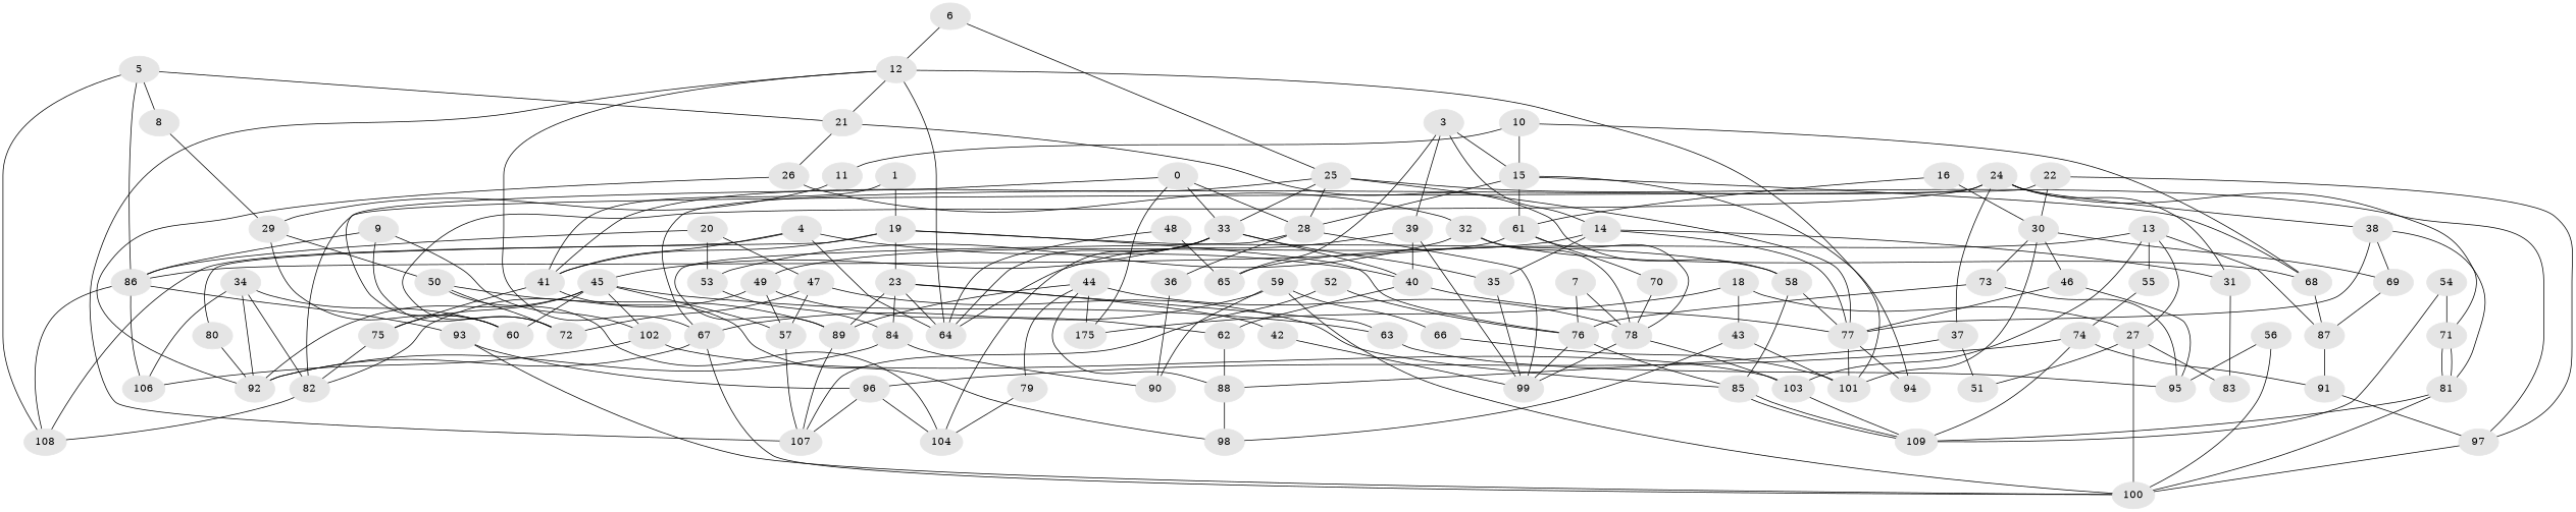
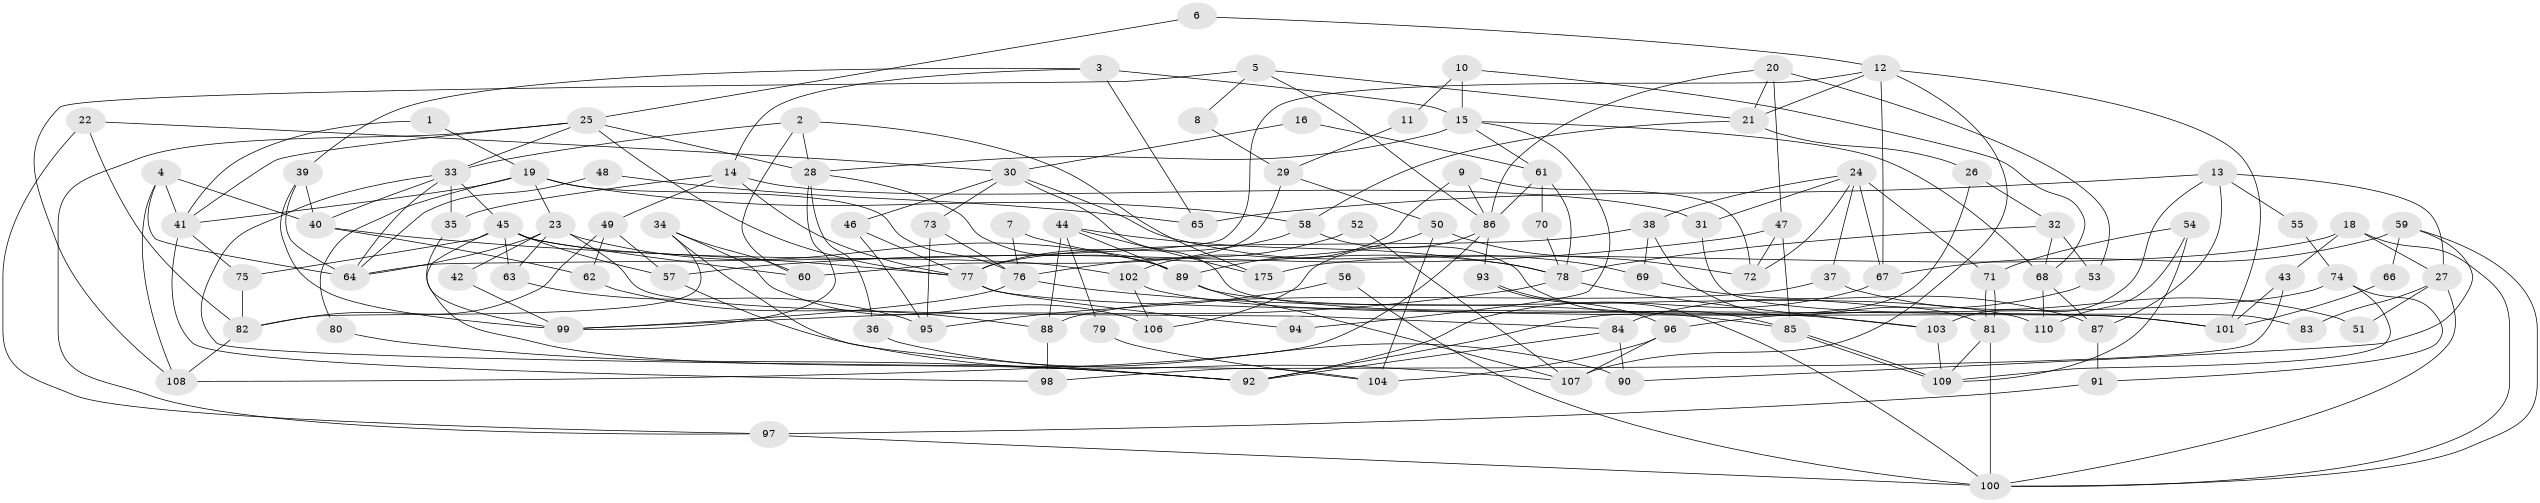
  graph {
    node [color=gray90 style=filled]
    1
    19
    41
    76
    23
    58
    80
    75
    98
-   2 [label=0]
+   2
    28
    33
    n13 [label=175]
    60
    89
    36
    99
    40
    64
    35
    45
    104
    3
    14
    15
    39
    65
    31
    49
    77
    68
    61
    94
    4
    108
    62
    5
    8
    21
    86
    29
    26
    106
    93
    6
    12
    25
    67
    101
    107
    97
    7
    78
    85
    103
    50
    9
    72
    102
    10
    11
    87
+   110
    92
    100
    13
    27
    55
    51
    83
    74
    91
    109
    82
    57
    70
    16
    30
    46
    69
    73
    18
    43
    42
    63
    84
    20
    47
    53
    32
    22
    95
    90
    24
    37
    38
    71
    88
    81
    34
    44
    79
    48
    52
    54
    96
    56
    59
    66
    1 -- 19
    1 -- 41
    19 -- 41
    19 -- 76
    19 -- 23
    19 -- 58
    19 -- 80
    41 -- 75
    41 -- 98
    76 -- 99
    76 -- 85
    23 -- 89
    23 -- 64
    23 -- 42
    23 -- 63
    23 -- 84
    58 -- 77
    58 -- 85
    80 -- 92
    75 -- 82
    2 -- 28
    2 -- 33
    2 -- n13
    2 -- 60
    28 -- 89
    28 -- 36
    28 -- 99
    33 -- 40
    33 -- 64
    33 -- 35
    33 -- 45
    33 -- 104
    89 -- 107
+   89 -- 110
    36 -- 90
    40 -- 77
    40 -- 62
    35 -- 99
    45 -- 75
    45 -- 60
    45 -- 102
    45 -- 92
    45 -- 57
    45 -- 63
    3 -- 14
    3 -- 15
    3 -- 39
    3 -- 65
    14 -- 35
    14 -- 31
    14 -- 49
    14 -- 77
    15 -- 28
    15 -- 68
    15 -- 61
    15 -- 94
    39 -- 99
    39 -- 40
    39 -- 64
    31 -- 83
    49 -- 62
    49 -- 82
    49 -- 57
    77 -- 94
    77 -- 101
    68 -- 87
+   68 -- 110
    61 -- 86
    61 -- 78
    61 -- 70
    4 -- 41
    4 -- 40
    4 -- 64
    4 -- 108
    62 -- 88
    5 -- 108
    5 -- 8
    5 -- 21
    5 -- 86
    8 -- 29
    21 -- 58
    21 -- 26
    86 -- 108
    86 -- 106
    86 -- 93
    29 -- 60
    29 -- 50
    26 -- 92
    26 -- 32
    93 -- 100
    93 -- 96
    6 -- 12
    6 -- 25
    12 -- 64
    12 -- 21
    12 -- 67
    12 -- 101
    12 -- 107
    25 -- 41
    25 -- 28
    25 -- 33
    25 -- 77
    25 -- 97
    67 -- 92
-   67 -- 100
+   18 -- 100
    97 -- 100
    7 -- 76
    7 -- 78
    78 -- 99
    78 -- 103
    85 -- 109
    85 -- 109
    103 -- 109
    50 -- 89
    50 -- 104
    50 -- 72
    9 -- 86
    9 -- 72
    9 -- 102
    102 -- 106
    102 -- 103
    10 -- 15
    10 -- 68
    10 -- 11
    11 -- 29
    87 -- 91
    13 -- 65
    13 -- 103
    13 -- 87
    13 -- 27
    13 -- 55
    27 -- 100
    27 -- 51
    27 -- 83
    55 -- 74
    74 -- 91
    74 -- 109
    74 -- 96
    91 -- 97
    82 -- 108
    57 -- 107
    70 -- 78
    16 -- 61
    16 -- 30
    30 -- 101
    30 -- 46
    30 -- 69
    30 -- 73
    46 -- 77
    46 -- 95
    69 -- 87
    73 -- 76
    73 -- 95
    18 -- n13
    18 -- 27
    18 -- 43
    43 -- 98
    43 -- 101
    42 -- 99
    63 -- 95
    84 -- 92
    84 -- 90
+   20 -- 21
    20 -- 86
    20 -- 47
    20 -- 53
    47 -- 85
    47 -- 72
    47 -- 57
    53 -- 84
    32 -- 68
    32 -- 78
    32 -- 53
    22 -- 97
    22 -- 82
    22 -- 30
    24 -- 31
    24 -- 67
    24 -- 72
    24 -- 37
    24 -- 38
    24 -- 71
    37 -- 51
    37 -- 88
    38 -- 77
    38 -- 69
    38 -- 81
    71 -- 81
    71 -- 81
    88 -- 98
    81 -- 100
    81 -- 109
    34 -- 60
    34 -- 106
    34 -- 92
    34 -- 82
    44 -- n13
    44 -- 89
    44 -- 78
    44 -- 88
    44 -- 79
    79 -- 104
    48 -- 64
    48 -- 65
    52 -- 76
    52 -- 107
+   54 -- 110
    54 -- 109
    54 -- 71
    96 -- 104
    96 -- 107
    56 -- 100
    56 -- 95
    59 -- 67
    59 -- 100
    59 -- 90
    59 -- 66
    66 -- 101
  }
